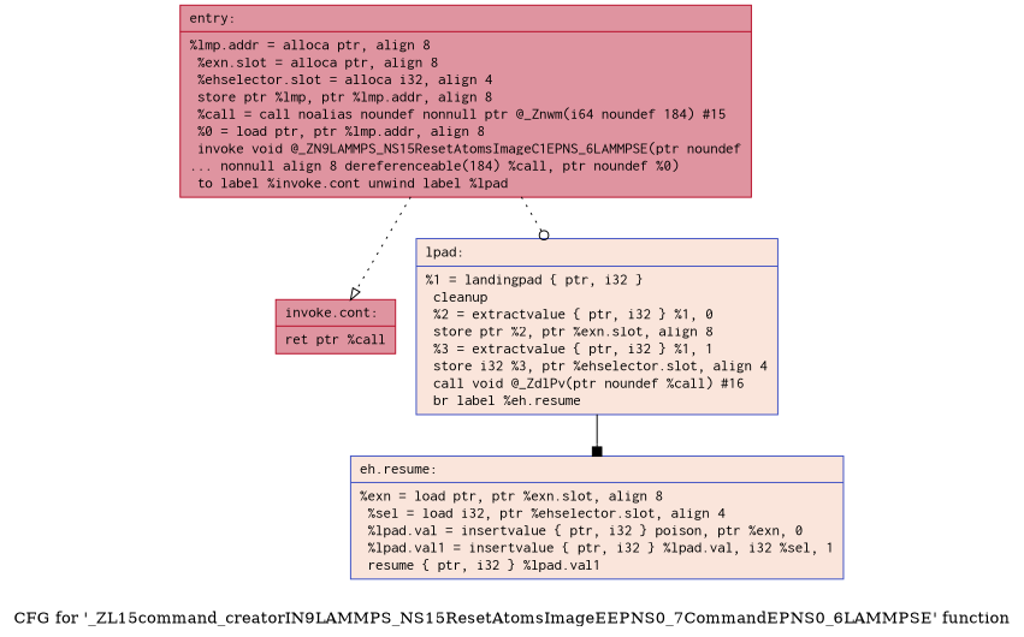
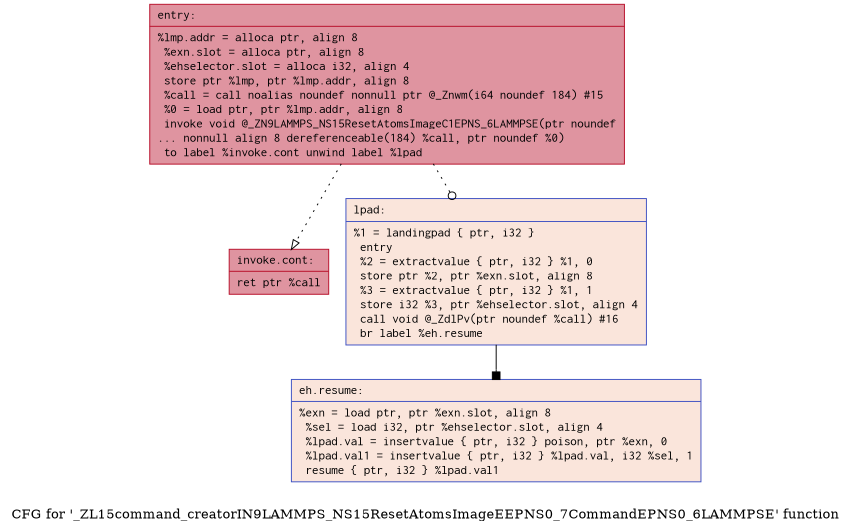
  digraph {
    label="CFG for '_ZL15command_creatorIN9LAMMPS_NS15ResetAtomsImageEEPNS0_7CommandEPNS0_6LAMMPSE' function"
    node [color="#b70d28ff" fillcolor="#b70d2870" fontname=Courier shape=record style=filled]
    edge [style=dotted]
    n1 [label="{entry:\l|  %lmp.addr = alloca ptr, align 8\l  %exn.slot = alloca ptr, align 8\l  %ehselector.slot = alloca i32, align 4\l  store ptr %lmp, ptr %lmp.addr, align 8\l  %call = call noalias noundef nonnull ptr @_Znwm(i64 noundef 184) #15\l  %0 = load ptr, ptr %lmp.addr, align 8\l  invoke void @_ZN9LAMMPS_NS15ResetAtomsImageC1EPNS_6LAMMPSE(ptr noundef\l... nonnull align 8 dereferenceable(184) %call, ptr noundef %0)\l          to label %invoke.cont unwind label %lpad\l}"]
    n2 [label="{invoke.cont:\l|  ret ptr %call\l}"]
-   n3 [color="#3d50c3ff" fillcolor="#f4c5ad70" label="{lpad:\l|  %1 = landingpad \{ ptr, i32 \}\l          cleanup\l  %2 = extractvalue \{ ptr, i32 \} %1, 0\l  store ptr %2, ptr %exn.slot, align 8\l  %3 = extractvalue \{ ptr, i32 \} %1, 1\l  store i32 %3, ptr %ehselector.slot, align 4\l  call void @_ZdlPv(ptr noundef %call) #16\l  br label %eh.resume\l}"]
+   n3 [color="#3d50c3ff" fillcolor="#f4c5ad70" label="{lpad:\l|  %1 = landingpad \{ ptr, i32 \}\l          entry\l  %2 = extractvalue \{ ptr, i32 \} %1, 0\l  store ptr %2, ptr %exn.slot, align 8\l  %3 = extractvalue \{ ptr, i32 \} %1, 1\l  store i32 %3, ptr %ehselector.slot, align 4\l  call void @_ZdlPv(ptr noundef %call) #16\l  br label %eh.resume\l}"]
    n4 [color="#3d50c3ff" fillcolor="#f4c5ad70" label="{eh.resume:\l|  %exn = load ptr, ptr %exn.slot, align 8\l  %sel = load i32, ptr %ehselector.slot, align 4\l  %lpad.val = insertvalue \{ ptr, i32 \} poison, ptr %exn, 0\l  %lpad.val1 = insertvalue \{ ptr, i32 \} %lpad.val, i32 %sel, 1\l  resume \{ ptr, i32 \} %lpad.val1\l}"]
    n1 -> n2 [arrowhead=onormal]
    n1 -> n3 [arrowhead=odot]
    n3 -> n4 [style=solid arrowhead=box]
  }
